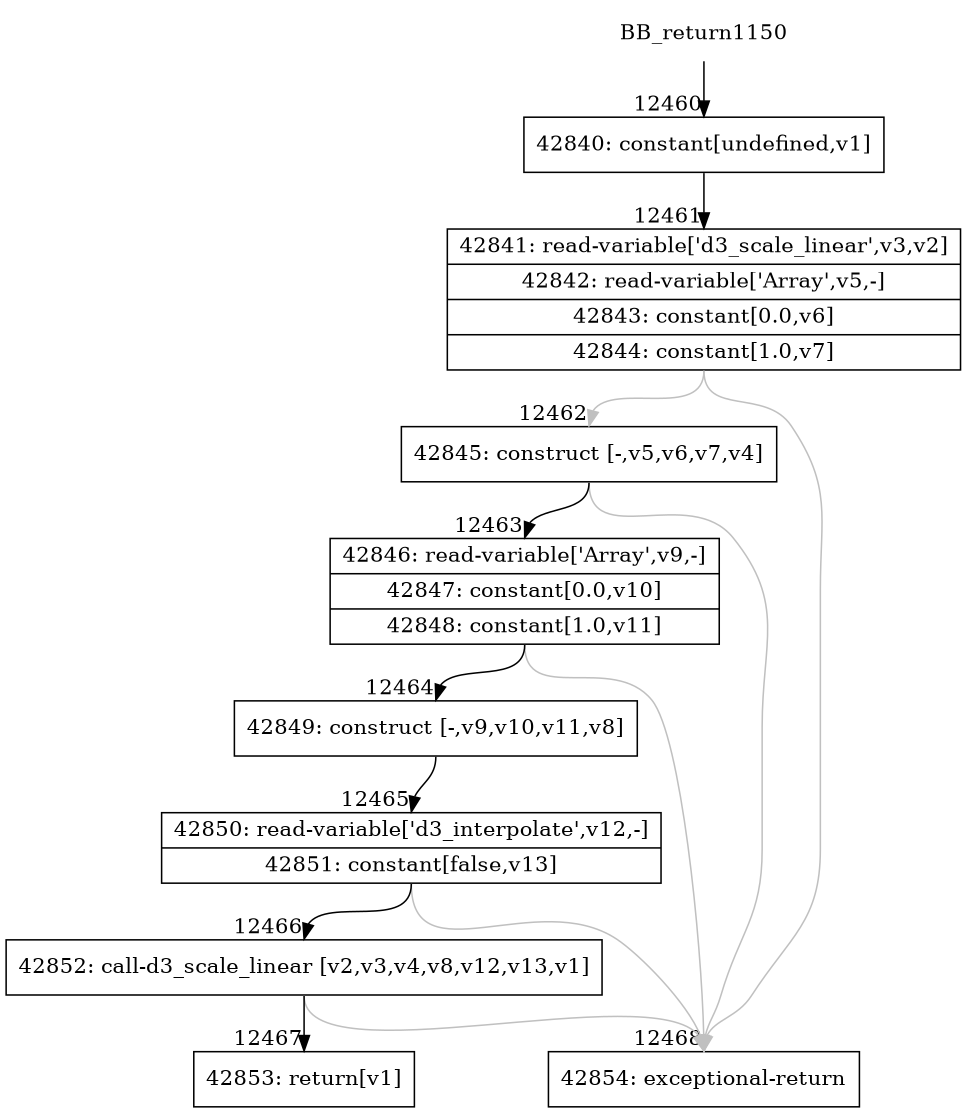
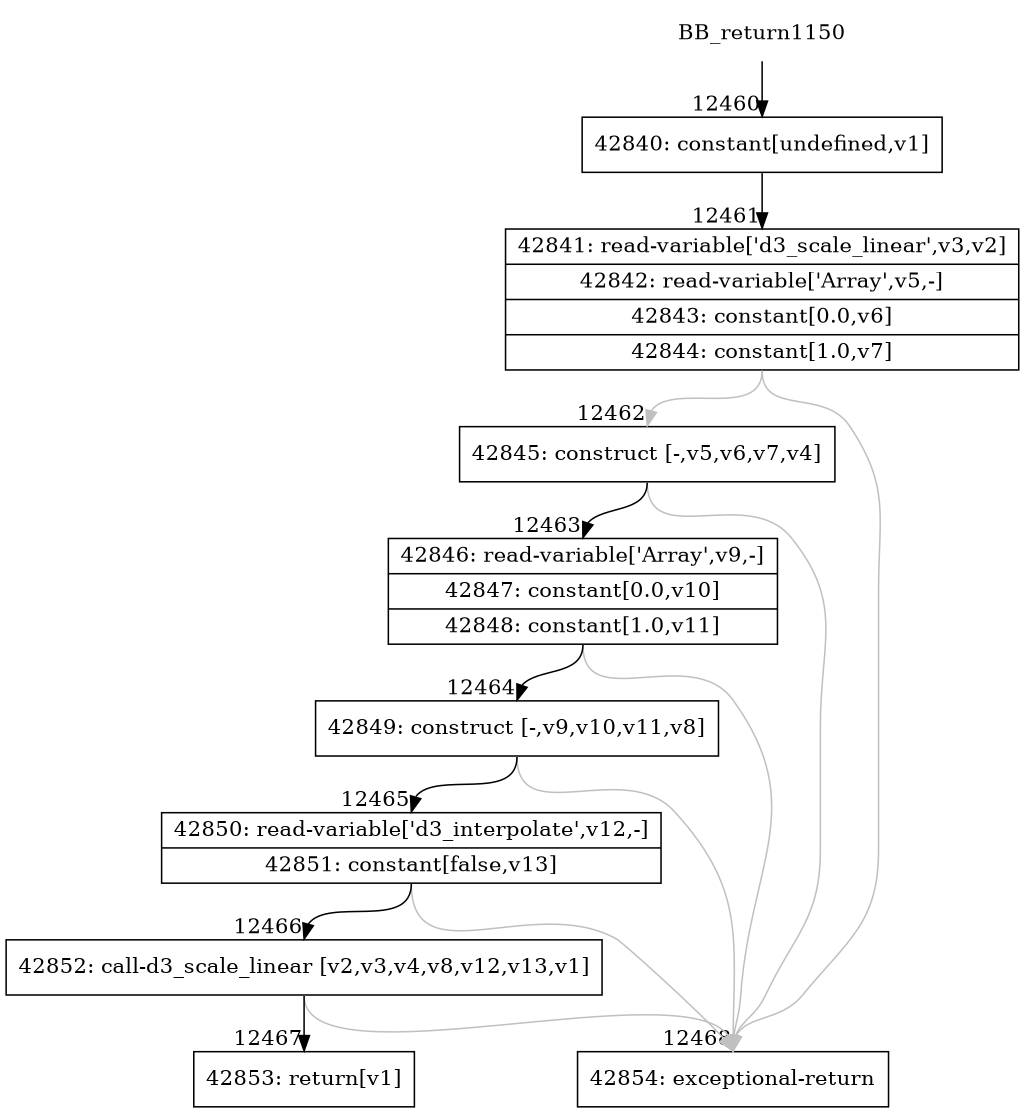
  digraph {
    rankdir=TD
    node [shape=record]
    edge [headport=n tailport=s]
    n1 [label=BB_return1150 shape=none]
    n2 [label="{42840: constant[undefined,v1]}"]
    n3 [label="{42841: read-variable['d3_scale_linear',v3,v2]|42842: read-variable['Array',v5,-]|42843: constant[0.0,v6]|42844: constant[1.0,v7]}"]
    n4 [label="{42845: construct [-,v5,v6,v7,v4]}"]
    n5 [label="{42854: exceptional-return}"]
    n6 [label="{42846: read-variable['Array',v9,-]|42847: constant[0.0,v10]|42848: constant[1.0,v11]}"]
    n7 [label="{42849: construct [-,v9,v10,v11,v8]}"]
    n8 [label="{42850: read-variable['d3_interpolate',v12,-]|42851: constant[false,v13]}"]
    n9 [label="{42852: call-d3_scale_linear [v2,v3,v4,v8,v12,v13,v1]}"]
    n10 [label="{42853: return[v1]}"]
    n1 -> n2 [headlabel="    12460"]
    n2 -> n3 [headlabel="      12461"]
    n3 -> n4 [color=gray headlabel="      12462"]
    n3 -> n5 [color=gray headlabel="      12468"]
    n4 -> n5 [color=gray]
    n4 -> n6 [headlabel="      12463"]
    n6 -> n5 [color=gray]
    n6 -> n7 [headlabel="      12464"]
+   n7 -> n5 [color=gray]
    n7 -> n8 [headlabel="      12465"]
    n8 -> n5 [color=gray]
    n8 -> n9 [headlabel="      12466"]
    n9 -> n5 [color=gray]
    n9 -> n10 [headlabel="      12467"]
  }
